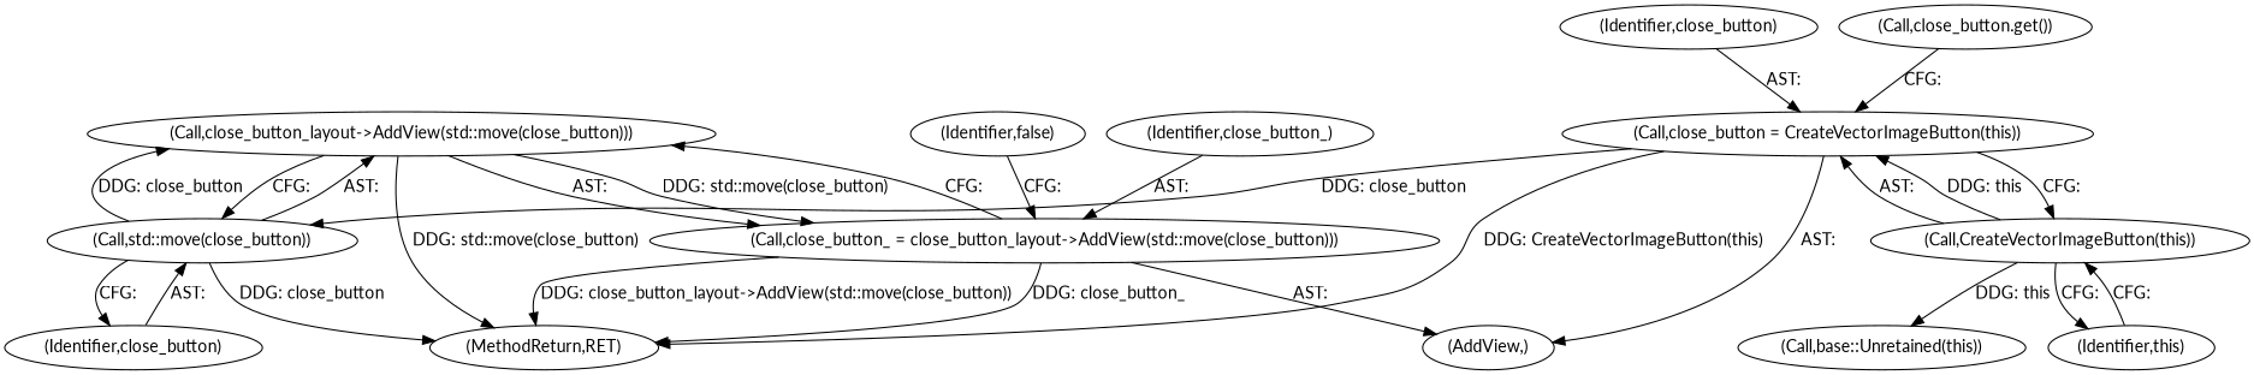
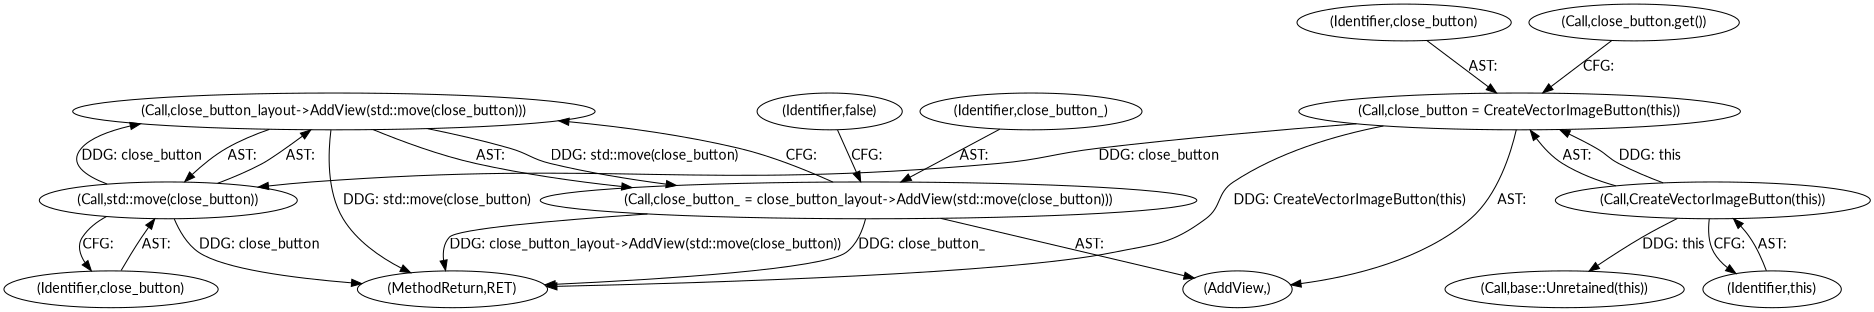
  digraph {
    fontname=Lato
    node [fontname=Lato]
    edge [fontname=Lato]
    n1 [label="(Call,close_button_layout->AddView(std::move(close_button)))"]
    n2 [label="(Call,std::move(close_button))"]
    n3 [label="(Call,close_button_ = close_button_layout->AddView(std::move(close_button)))"]
    n4 [label="(MethodReturn,RET)"]
    n5 [label="(Identifier,close_button)"]
    n6 [label="(AddView,)"]
    n7 [label="(Call,close_button = CreateVectorImageButton(this))"]
    n8 [label="(Call,CreateVectorImageButton(this))"]
    n9 [label="(Identifier,this)"]
    n10 [label="(Call,base::Unretained(this))"]
    n11 [label="(Identifier,close_button)"]
    n12 [label="(Identifier,false)"]
    n13 [label="(Identifier,close_button_)"]
    n14 [label="(Call,close_button.get())"]
-   n1 -> n2 [label="CFG: "]
+   n1 -> n2 [label="AST: "]
    n1 -> n3 [label="AST: "]
    n1 -> n3 [label="DDG: std::move(close_button)"]
    n1 -> n4 [label="DDG: std::move(close_button)"]
    n2 -> n1 [label="AST: "]
    n2 -> n1 [label="DDG: close_button"]
    n2 -> n4 [label="DDG: close_button"]
    n2 -> n5 [label="CFG: "]
    n3 -> n1 [label="CFG: "]
    n3 -> n4 [label="DDG: close_button_"]
    n3 -> n4 [label="DDG: close_button_layout->AddView(std::move(close_button))"]
    n3 -> n6 [label="AST: "]
    n5 -> n2 [label="AST: "]
    n7 -> n2 [label="DDG: close_button"]
    n7 -> n4 [label="DDG: CreateVectorImageButton(this)"]
    n7 -> n6 [label="AST: "]
-   n7 -> n8 [label="CFG: "]
    n8 -> n7 [label="AST: "]
    n8 -> n7 [label="DDG: this"]
    n8 -> n9 [label="CFG: "]
    n8 -> n10 [label="DDG: this"]
-   n9 -> n8 [label="CFG: "]
+   n9 -> n8 [label="AST: "]
    n11 -> n7 [label="AST: "]
    n12 -> n3 [label="CFG: "]
    n13 -> n3 [label="AST: "]
    n14 -> n7 [label="CFG: "]
  }
